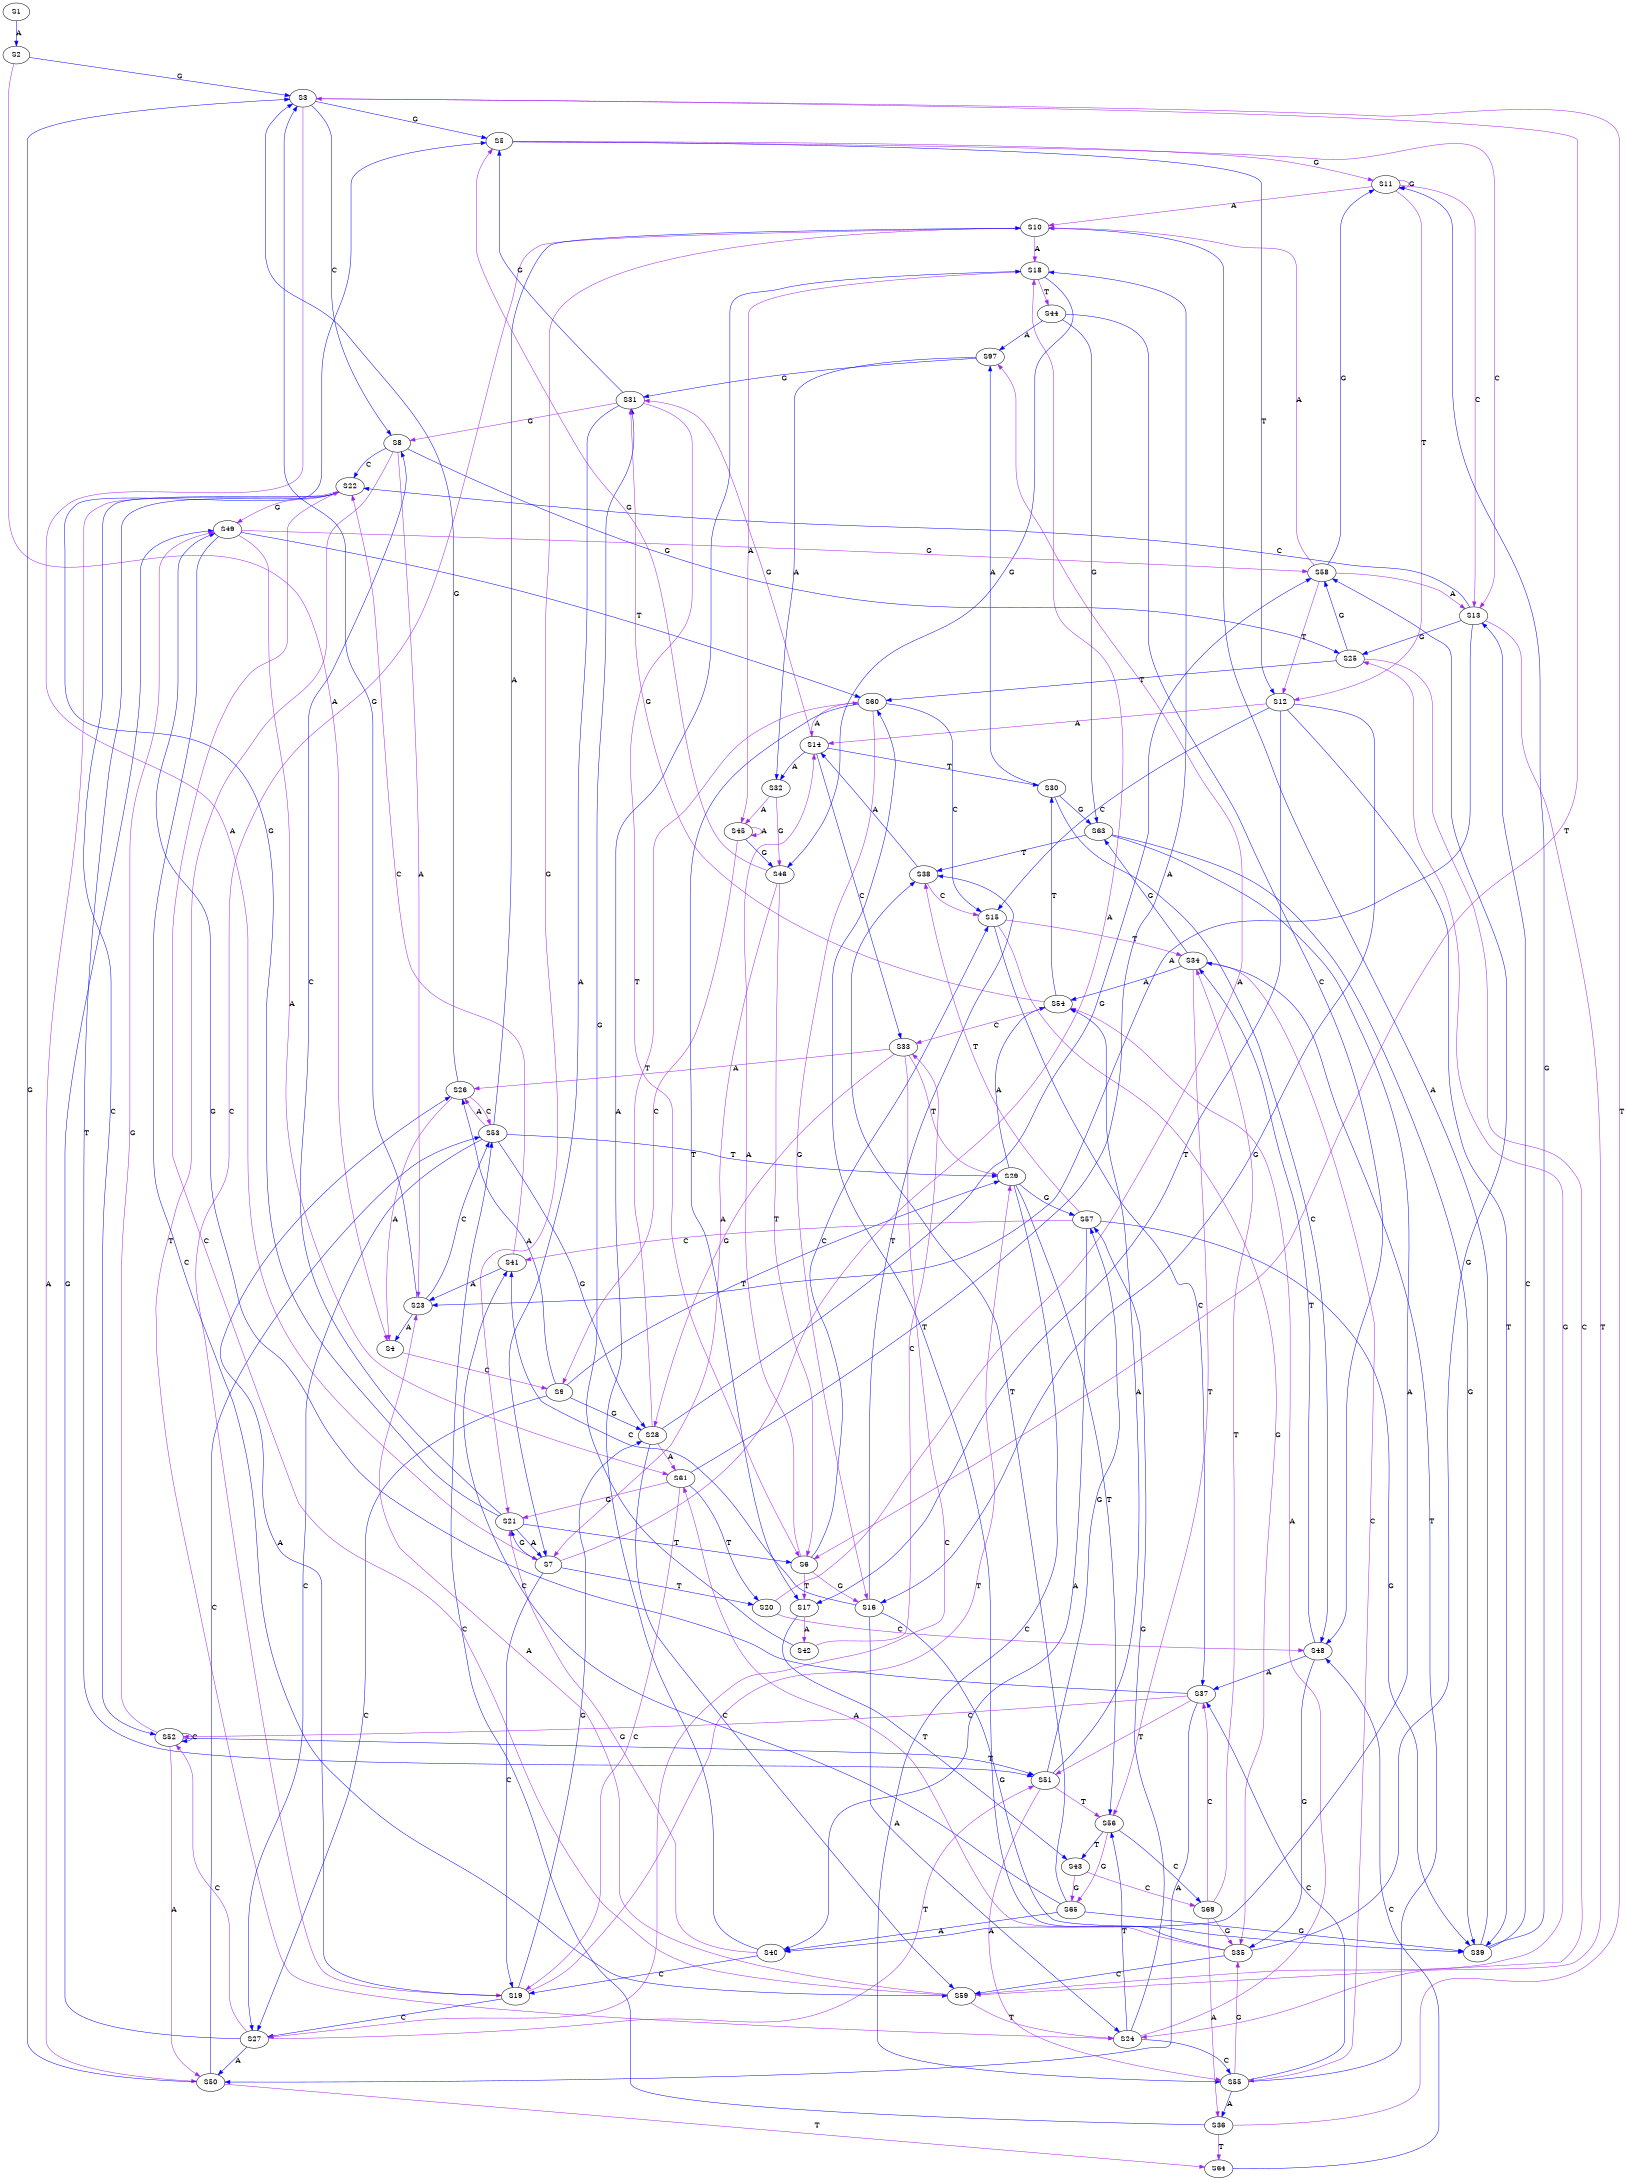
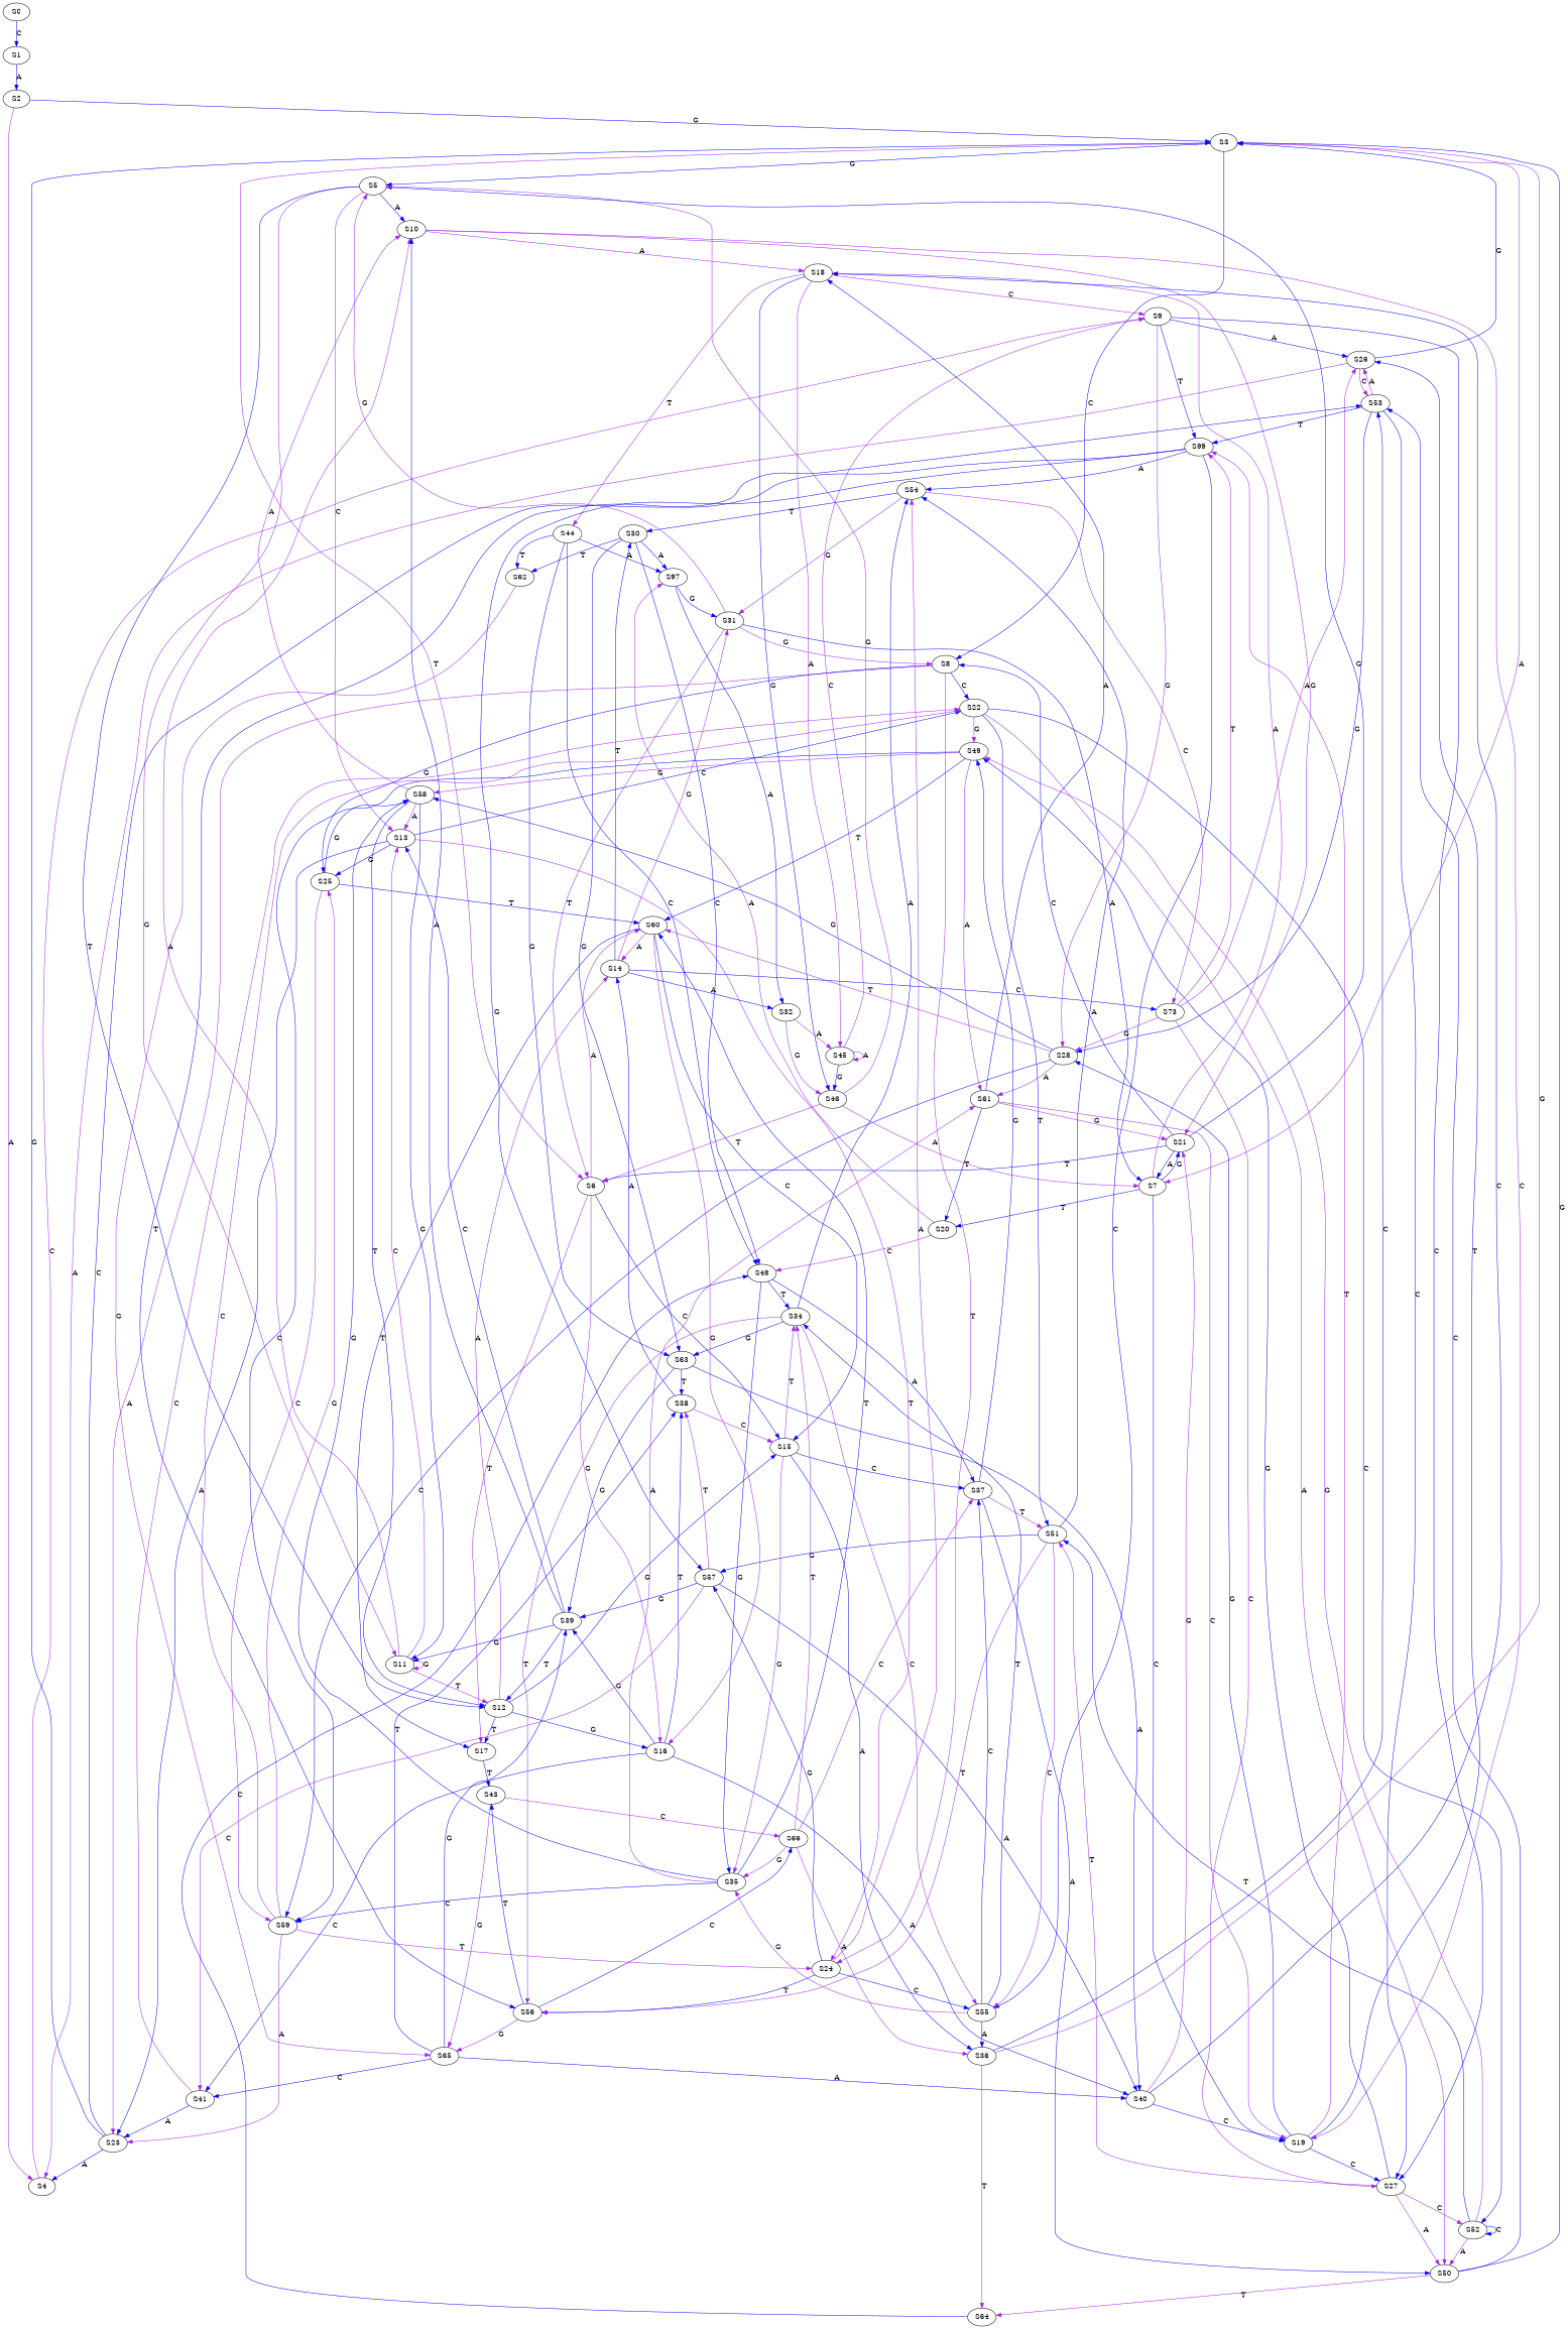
  strict digraph {
    edge [color=blue]
+   S0
    S1
    S2
    S3
    S4
    S5
    S6
    S7
    S8
    S9
    S10
    S11
    S12
    S13
    S14
    S15
    S16
    S17
    S18
    S19
    S20
    S21
    S22
    S23
    S24
    S25
    S26
    S27
    S28
-   S29
+   S29 [label=S99]
    S30
    S31
    S32
-   S33
+   S33 [label=S73]
    S34
    S35
    S36
    S37
    S38
    S39
    S40
    S41
-   S42
    S43
    S44
    S45
    S46
    n48 [label=S97]
    S48
    S49
    S50
    S51
    S52
    S53
    S54
    S55
    S56
    S57
    S58
    S59
    S60
    S61
+   S62
    S63
    S64
    S65
-   S66 [label=S69]
+   S66
+   S0 -> S1 [label=C]
    S1 -> S2 [label=A]
    S2 -> S3 [label=G]
    S2 -> S4 [color=purple label=A]
    S3 -> S5 [label=G]
    S3 -> S6 [color=purple label=T]
    S3 -> S7 [color=purple label=A]
    S3 -> S8 [label=C]
    S4 -> S9 [color=purple label=C]
-   S53 -> S10 [label=A]
+   S5 -> S10 [label=A]
    S5 -> S11 [color=purple label=G]
    S5 -> S12 [label=T]
    S5 -> S13 [color=purple label=C]
-   S6 -> S14 [color=purple label=A]
+   S6 -> S60 [color=purple label=A]
    S6 -> S15 [label=C]
    S6 -> S16 [color=purple label=G]
    S6 -> S17 [color=purple label=T]
    S7 -> S18 [color=purple label=A]
    S7 -> S19 [label=C]
    S7 -> S20 [label=T]
    S7 -> S21 [label=G]
    S8 -> S22 [label=C]
    S8 -> S23 [color=purple label=A]
    S8 -> S24 [color=purple label=T]
    S8 -> S25 [label=G]
    S9 -> S26 [label=A]
    S9 -> S27 [label=C]
-   S9 -> S28 [label=G]
+   S9 -> S28 [color=purple label=G]
    S9 -> S29 [label=T]
    S10 -> S18 [color=purple label=A]
    S10 -> S19 [color=purple label=C]
    S10 -> S21 [color=purple label=G]
    S11 -> S10 [color=purple label=A]
    S11 -> S11 [color=purple label=G]
    S11 -> S12 [color=purple label=T]
    S11 -> S13 [color=purple label=C]
    S12 -> S14 [color=purple label=A]
-   S12 -> S15 [label=C]
+   S12 -> S15 [label=G]
    S12 -> S16 [label=G]
    S12 -> S17 [label=T]
    S13 -> S22 [label=C]
    S13 -> S23 [label=A]
    S13 -> S24 [color=purple label=T]
    S13 -> S25 [label=G]
    S14 -> S30 [label=T]
    S14 -> S31 [color=purple label=G]
    S14 -> S32 [label=A]
    S14 -> S33 [label=C]
    S15 -> S34 [color=purple label=T]
    S15 -> S35 [color=purple label=G]
+   S15 -> S36 [label=A]
    S15 -> S37 [label=C]
    S16 -> S38 [label=T]
    S16 -> S39 [label=G]
-   S16 -> S24 [label=A]
+   S16 -> S40 [label=A]
    S16 -> S41 [label=C]
-   S17 -> S42 [color=purple label=A]
    S17 -> S43 [label=T]
+   S18 -> S9 [color=purple label=C]
    S18 -> S44 [color=purple label=T]
    S18 -> S45 [color=purple label=A]
    S18 -> S46 [label=G]
-   S19 -> S26 [label=A]
+   S19 -> S26 [label=T]
    S19 -> S27 [label=C]
    S19 -> S28 [label=G]
    S19 -> S29 [color=purple label=T]
    S20 -> n48 [color=purple label=A]
    S20 -> S48 [color=purple label=C]
    S21 -> S5 [label=G]
    S21 -> S6 [label=T]
    S21 -> S7 [label=A]
    S21 -> S8 [label=C]
    S22 -> S49 [color=purple label=G]
    S22 -> S50 [color=purple label=A]
    S22 -> S51 [label=T]
    S22 -> S52 [label=C]
    S23 -> S3 [label=G]
    S23 -> S4 [label=A]
    S23 -> S53 [label=C]
    S24 -> S54 [color=purple label=A]
    S24 -> S55 [label=C]
    S24 -> S56 [label=T]
    S24 -> S57 [label=G]
    S25 -> S58 [label=G]
    S25 -> S59 [color=purple label=C]
    S25 -> S60 [label=T]
    S26 -> S3 [label=G]
    S26 -> S4 [color=purple label=A]
    S26 -> S53 [color=purple label=C]
    S27 -> S49 [label=G]
-   S27 -> S50 [label=A]
+   S27 -> S50 [color=purple label=A]
    S27 -> S51 [color=purple label=T]
    S27 -> S52 [color=purple label=C]
    S28 -> S58 [label=G]
    S28 -> S59 [label=C]
    S28 -> S60 [color=purple label=T]
    S28 -> S61 [color=purple label=A]
    S29 -> S54 [label=A]
    S29 -> S55 [label=C]
    S29 -> S56 [label=T]
    S29 -> S57 [label=G]
    S30 -> n48 [label=A]
    S30 -> S48 [label=C]
+   S30 -> S62 [label=T]
    S30 -> S63 [label=G]
-   S31 -> S5 [label=G]
+   S31 -> S5 [color=purple label=G]
    S31 -> S6 [color=purple label=T]
    S31 -> S7 [label=A]
    S31 -> S8 [color=purple label=G]
    S32 -> S45 [color=purple label=A]
    S32 -> S46 [color=purple label=G]
    S33 -> S26 [color=purple label=A]
    S33 -> S27 [color=purple label=C]
    S33 -> S28 [color=purple label=G]
    S33 -> S29 [color=purple label=T]
    S34 -> S54 [label=A]
    S34 -> S55 [color=purple label=C]
    S34 -> S56 [color=purple label=T]
    S34 -> S63 [label=G]
    S35 -> S58 [label=G]
    S35 -> S59 [label=C]
    S35 -> S60 [label=T]
    S35 -> S61 [color=purple label=A]
-   S36 -> S3 [color=purple label=T]
+   S36 -> S3 [color=purple label=G]
    S36 -> S53 [label=C]
    S36 -> S64 [color=purple label=T]
    S37 -> S49 [label=G]
    S37 -> S50 [label=A]
    S37 -> S51 [color=purple label=T]
-   S37 -> S52 [color=purple label=C]
    S38 -> S14 [label=A]
    S38 -> S15 [color=purple label=C]
    S39 -> S10 [label=A]
    S39 -> S11 [label=G]
-   S12 -> S39 [label=T]
+   S39 -> S12 [label=T]
    S39 -> S13 [label=C]
-   S40 -> S18 [label=A]
+   S40 -> S18 [label=C]
    S40 -> S19 [label=C]
    S40 -> S21 [color=purple label=G]
    S41 -> S22 [color=purple label=C]
    S41 -> S23 [label=A]
-   S42 -> S31 [label=G]
-   S42 -> S33 [color=purple label=C]
    S43 -> S65 [color=purple label=G]
    S43 -> S66 [color=purple label=C]
    S44 -> n48 [label=A]
    S44 -> S48 [label=C]
+   S44 -> S62 [label=T]
    S44 -> S63 [label=G]
    S45 -> S9 [color=purple label=C]
    S45 -> S45 [color=purple label=A]
    S45 -> S46 [label=G]
    S46 -> S5 [color=purple label=G]
    S46 -> S6 [color=purple label=T]
    S46 -> S7 [color=purple label=A]
    n48 -> S31 [label=G]
    n48 -> S32 [label=A]
    S48 -> S34 [label=T]
    S48 -> S35 [label=G]
    S48 -> S37 [label=A]
    S49 -> S58 [color=purple label=G]
    S49 -> S59 [label=C]
    S49 -> S60 [label=T]
    S49 -> S61 [color=purple label=A]
    S50 -> S3 [label=G]
    S50 -> S53 [label=C]
    S50 -> S64 [color=purple label=T]
    S51 -> S54 [label=A]
-   S51 -> S55 [color=purple label=A]
+   S51 -> S55 [color=purple label=C]
    S51 -> S56 [color=purple label=T]
    S51 -> S57 [label=G]
    S52 -> S49 [color=purple label=G]
    S52 -> S50 [color=purple label=A]
    S52 -> S51 [label=T]
    S52 -> S52 [label=C]
    S53 -> S26 [color=purple label=A]
    S53 -> S27 [label=C]
    S53 -> S28 [label=G]
    S53 -> S29 [label=T]
    S54 -> S30 [label=T]
    S54 -> S31 [color=purple label=G]
    S54 -> S33 [color=purple label=C]
    S55 -> S34 [label=T]
    S55 -> S35 [color=purple label=G]
    S55 -> S36 [label=A]
    S55 -> S37 [label=C]
    S56 -> S43 [label=T]
    S56 -> S65 [color=purple label=G]
    S56 -> S66 [label=C]
    S57 -> S38 [color=purple label=T]
    S57 -> S39 [label=G]
    S57 -> S40 [label=A]
    S57 -> S41 [color=purple label=C]
    S58 -> S10 [color=purple label=A]
    S58 -> S11 [label=G]
-   S58 -> S12 [color=purple label=T]
+   S58 -> S12 [label=T]
    S58 -> S13 [color=purple label=A]
    S59 -> S22 [color=purple label=C]
    S59 -> S23 [color=purple label=A]
    S59 -> S24 [color=purple label=T]
    S59 -> S25 [color=purple label=G]
    S60 -> S14 [color=purple label=A]
    S60 -> S15 [label=C]
    S60 -> S16 [color=purple label=G]
    S60 -> S17 [label=T]
    S61 -> S18 [label=A]
    S61 -> S19 [color=purple label=C]
    S61 -> S20 [label=T]
    S61 -> S21 [color=purple label=G]
+   S62 -> S65 [color=purple label=G]
    S63 -> S38 [label=T]
    S63 -> S39 [label=G]
    S63 -> S40 [label=A]
    S64 -> S48 [label=C]
    S65 -> S38 [label=T]
    S65 -> S39 [label=G]
    S65 -> S40 [label=A]
    S65 -> S41 [label=C]
    S66 -> S34 [color=purple label=T]
    S66 -> S35 [color=purple label=G]
    S66 -> S36 [color=purple label=A]
    S66 -> S37 [color=purple label=C]
  }
